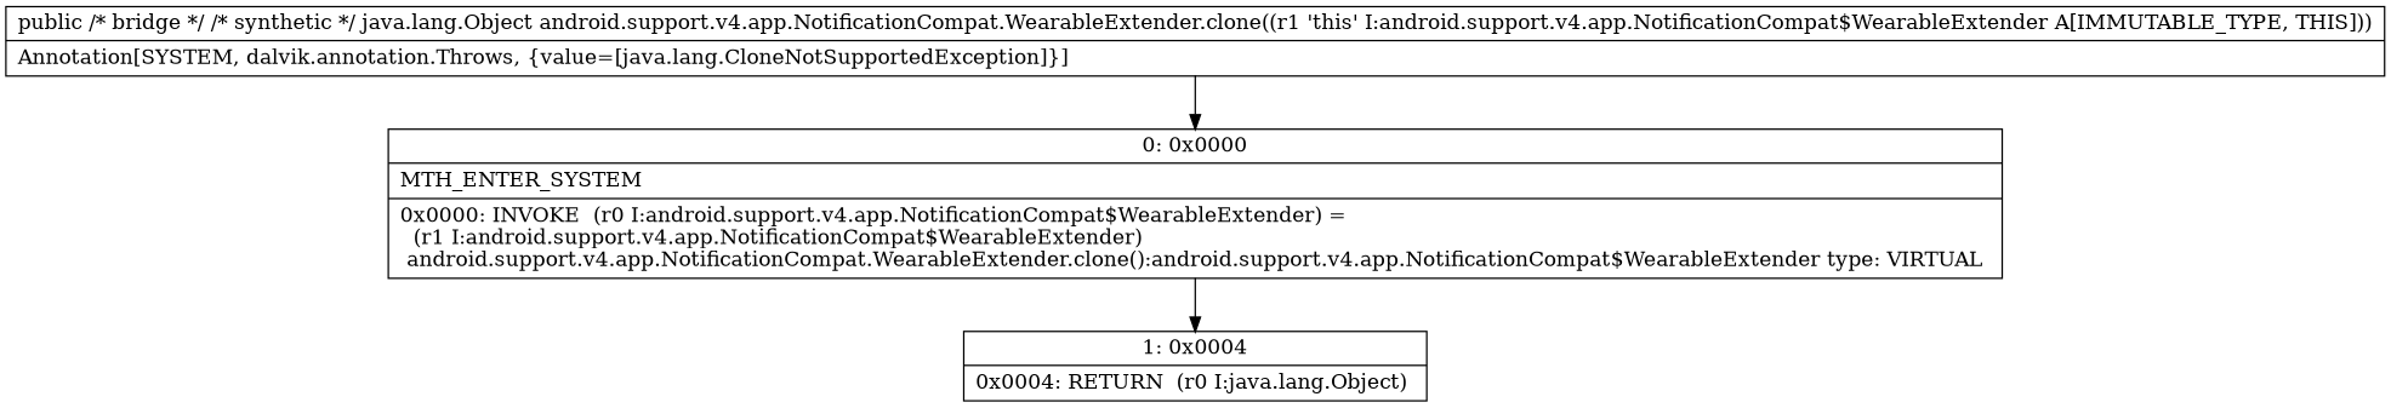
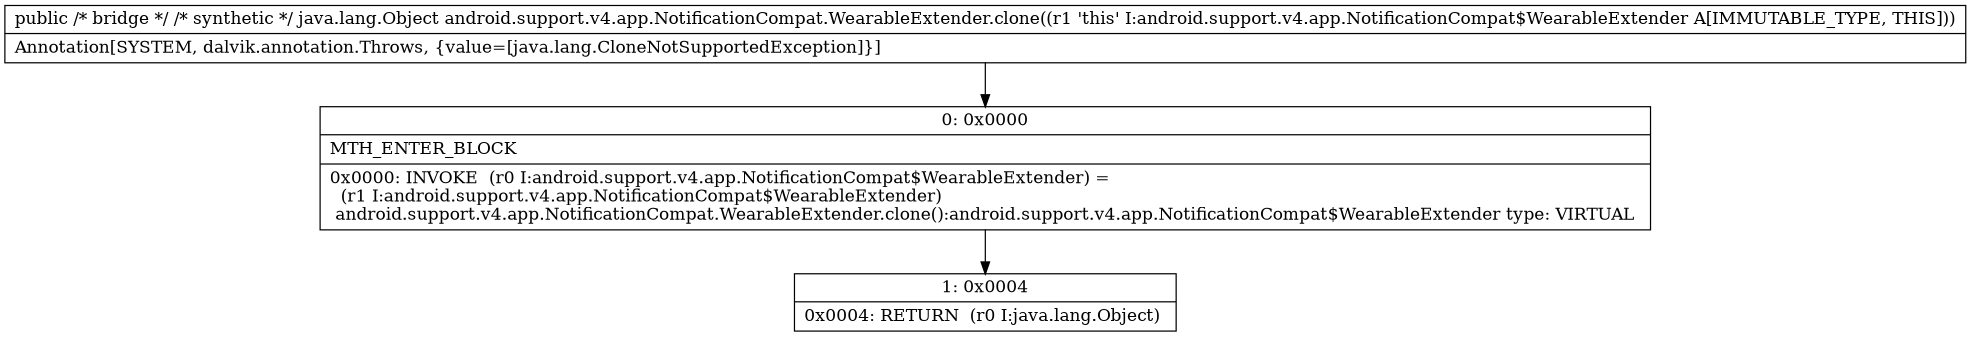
  digraph {
    node [shape=record]
-   n1 [label="{0\:\ 0x0000|MTH_ENTER_SYSTEM\l|0x0000: INVOKE  (r0 I:android.support.v4.app.NotificationCompat$WearableExtender) = \l  (r1 I:android.support.v4.app.NotificationCompat$WearableExtender)\l android.support.v4.app.NotificationCompat.WearableExtender.clone():android.support.v4.app.NotificationCompat$WearableExtender type: VIRTUAL \l}"]
+   n1 [label="{0\:\ 0x0000|MTH_ENTER_BLOCK\l|0x0000: INVOKE  (r0 I:android.support.v4.app.NotificationCompat$WearableExtender) = \l  (r1 I:android.support.v4.app.NotificationCompat$WearableExtender)\l android.support.v4.app.NotificationCompat.WearableExtender.clone():android.support.v4.app.NotificationCompat$WearableExtender type: VIRTUAL \l}"]
    n2 [label="{1\:\ 0x0004|0x0004: RETURN  (r0 I:java.lang.Object) \l}"]
    n3 [label="{public \/* bridge *\/ \/* synthetic *\/ java.lang.Object android.support.v4.app.NotificationCompat.WearableExtender.clone((r1 'this' I:android.support.v4.app.NotificationCompat$WearableExtender A[IMMUTABLE_TYPE, THIS]))  | Annotation[SYSTEM, dalvik.annotation.Throws, \{value=[java.lang.CloneNotSupportedException]\}]\l}"]
    n1 -> n2
    n3 -> n1
  }
